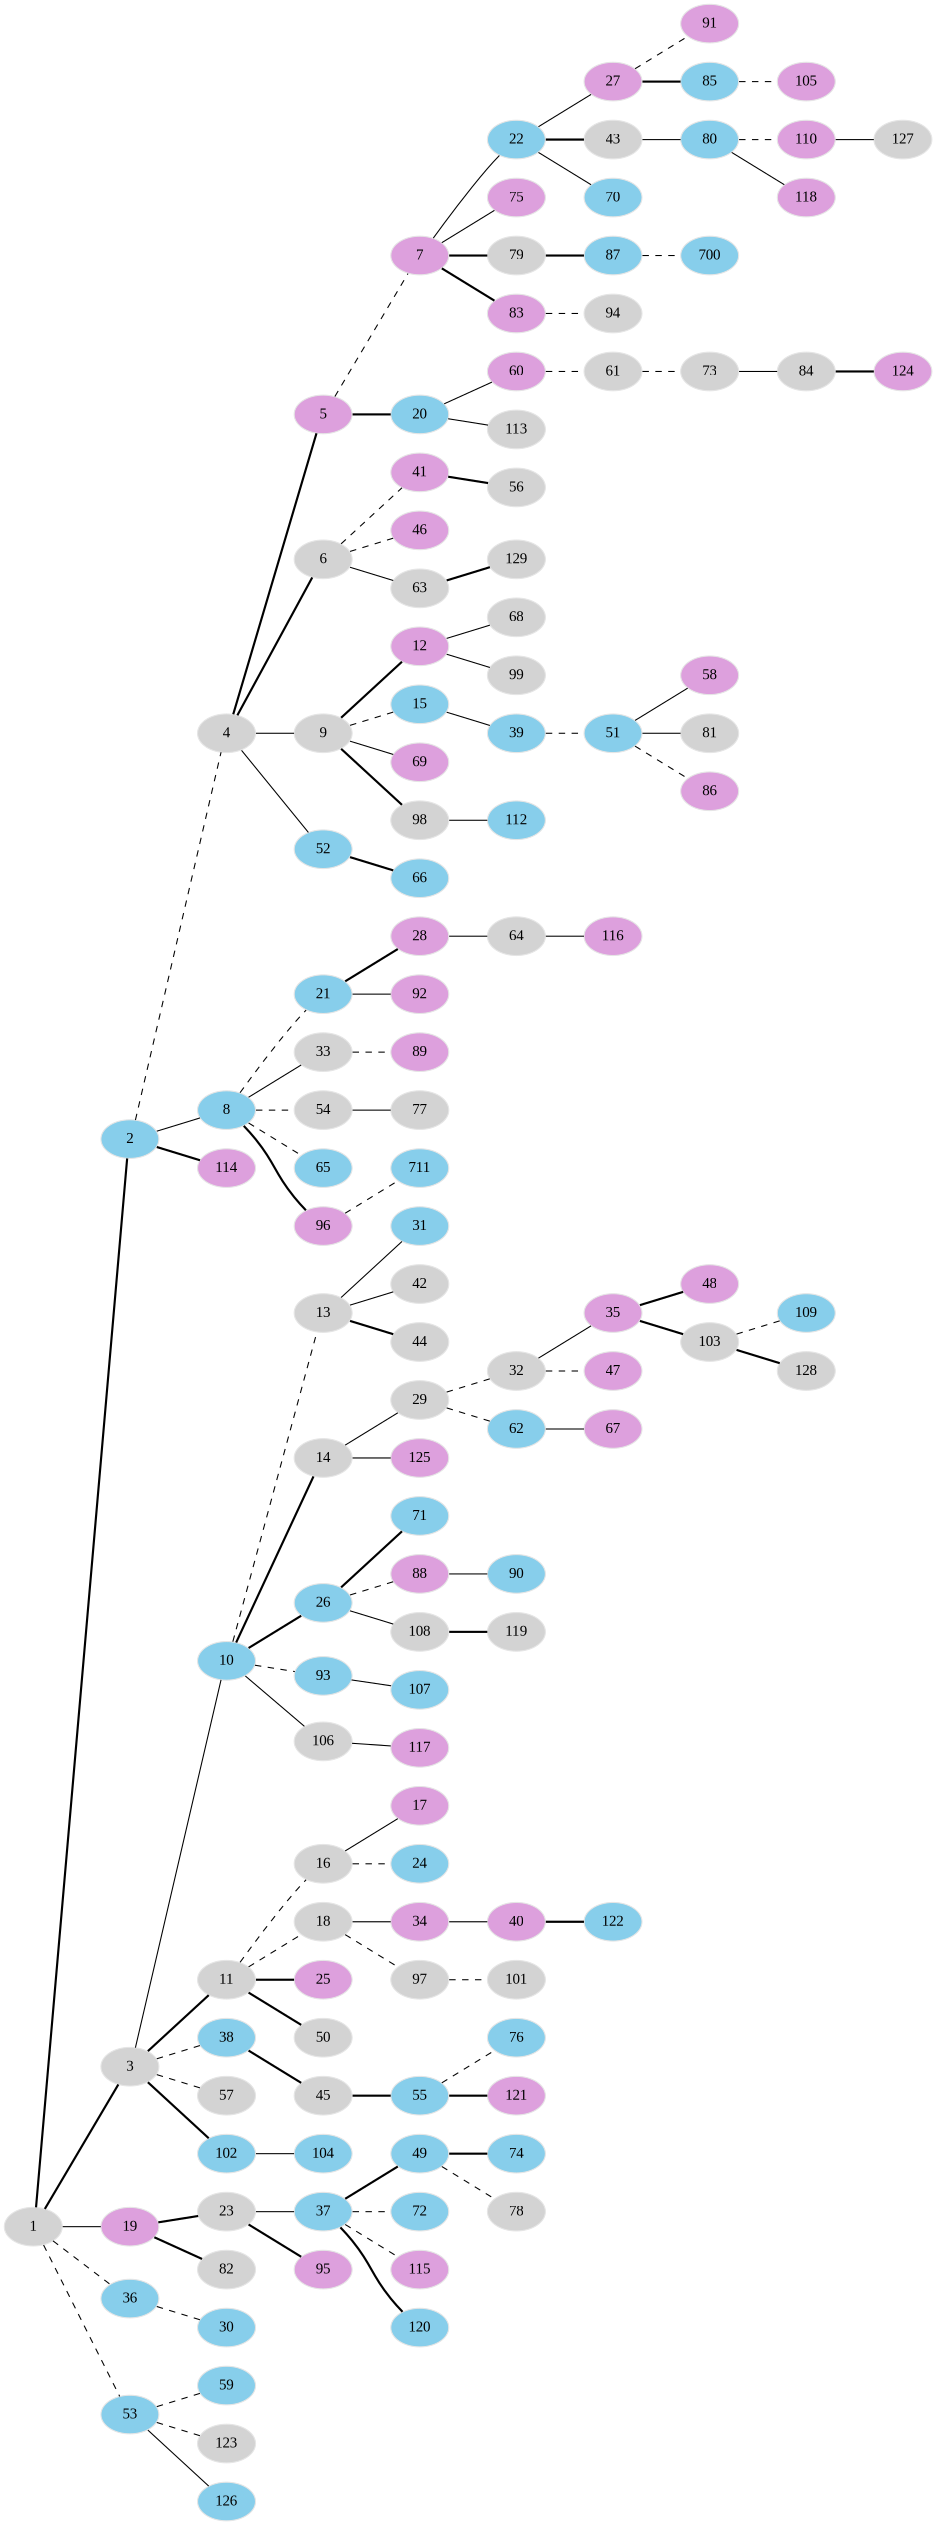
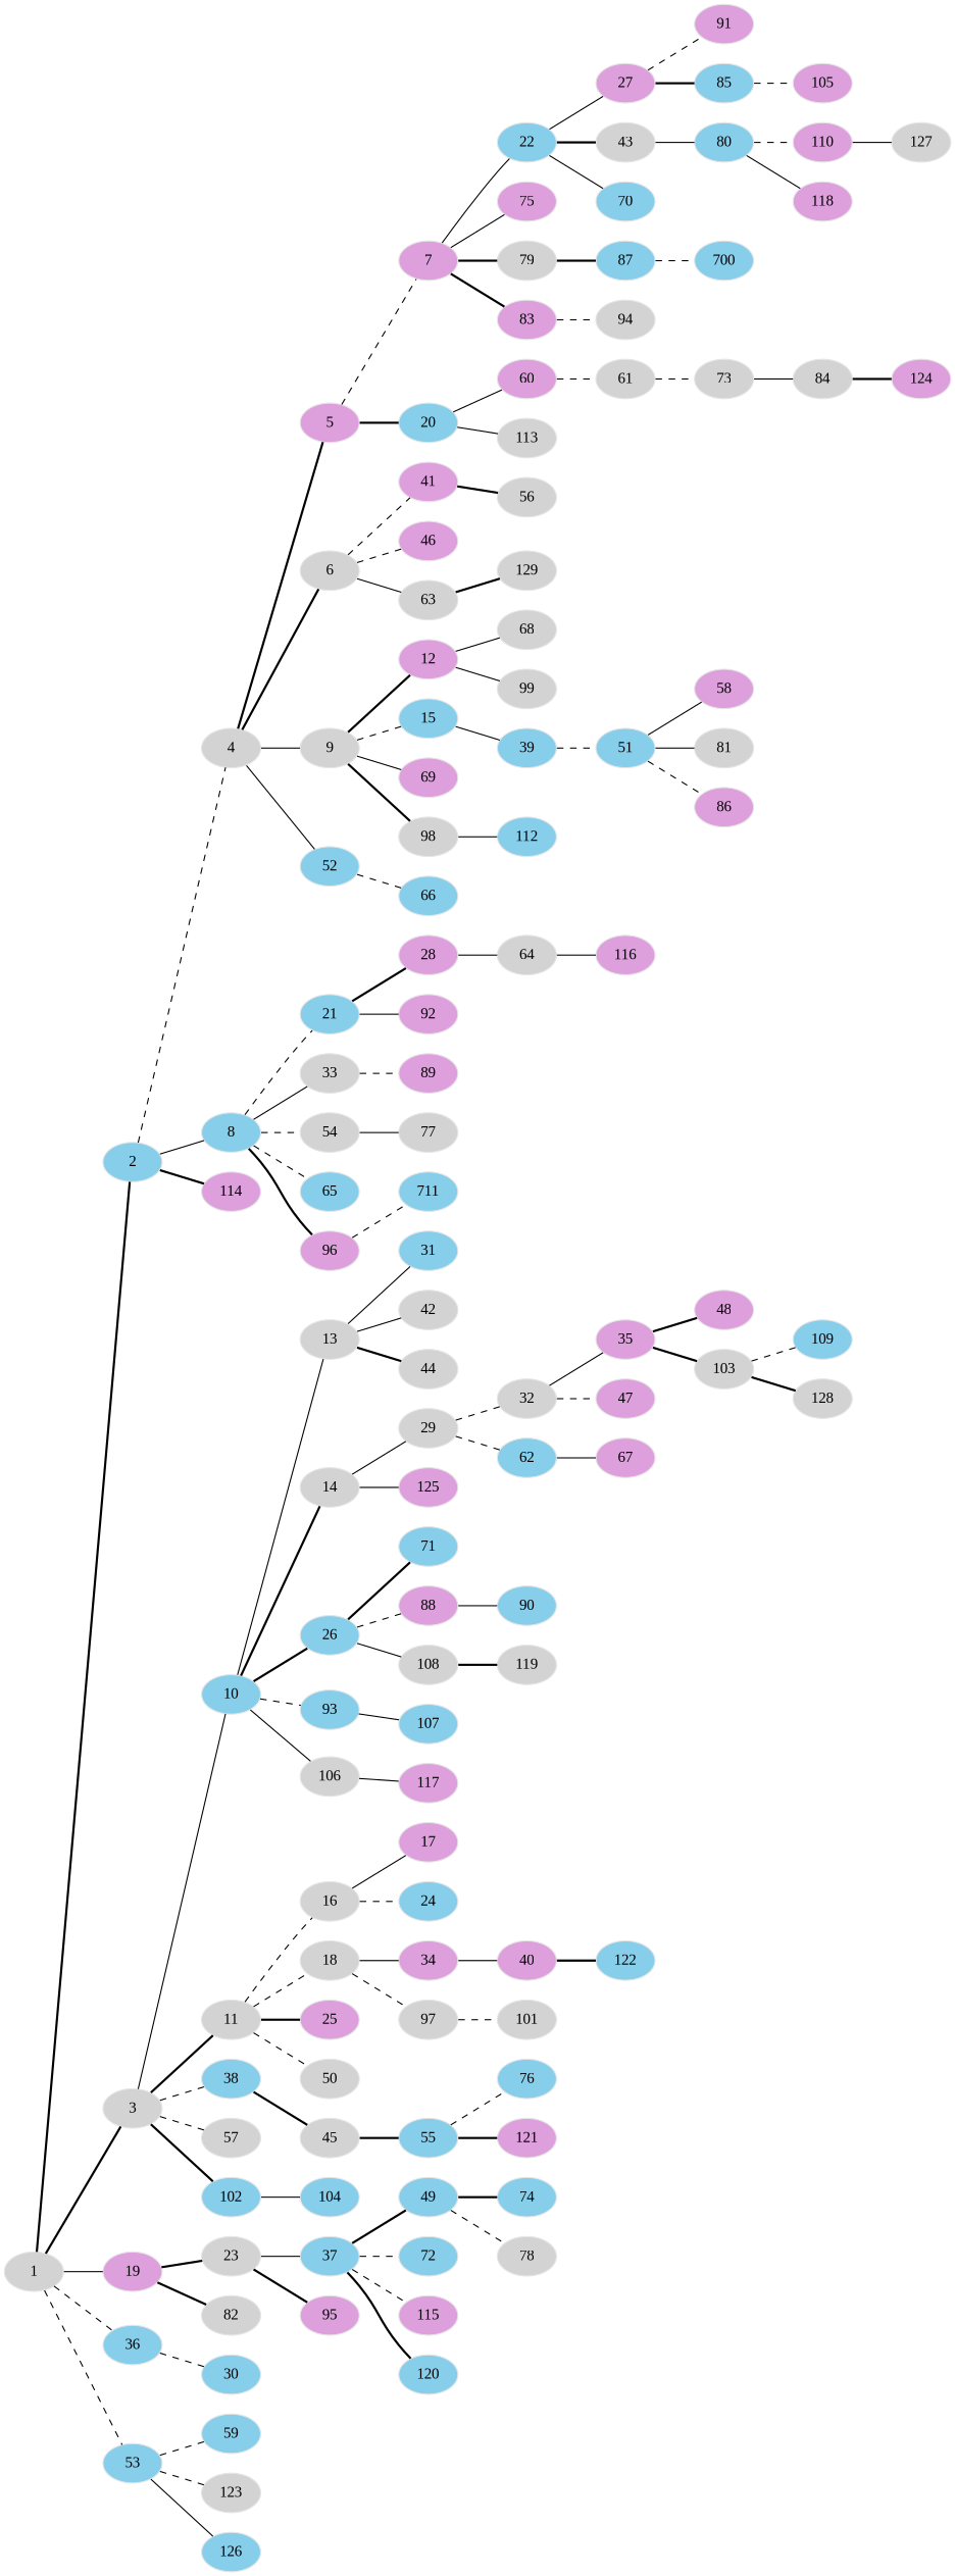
  graph {
    fontname="Liberation Serif"
    rankdir=LR
    node [color=gray90 fillcolor=lightgrey fontname="Liberation Serif" style=filled]
    edge [fontname="Liberation Serif" style=solid]
    2 [fillcolor=skyblue]
    1
    3
    19 [fillcolor=plum]
    36 [fillcolor=skyblue]
    53 [fillcolor=skyblue]
    4
    8 [fillcolor=skyblue]
    114 [fillcolor=plum]
    10 [fillcolor=skyblue]
    11
    38 [fillcolor=skyblue]
    57
    102 [fillcolor=skyblue]
    23
    82
    30 [fillcolor=skyblue]
    59 [fillcolor=skyblue]
    123
    126 [fillcolor=skyblue]
    5 [fillcolor=plum]
    6
    9
    52 [fillcolor=skyblue]
    21 [fillcolor=skyblue]
    33
    54
    65 [fillcolor=skyblue]
    96 [fillcolor=plum]
    13
    14
    26 [fillcolor=skyblue]
    93 [fillcolor=skyblue]
    106
    16
    18
    25 [fillcolor=plum]
    50
    45
    104 [fillcolor=skyblue]
    7 [fillcolor=plum]
    20 [fillcolor=skyblue]
    41 [fillcolor=plum]
    46 [fillcolor=plum]
    63
    12 [fillcolor=plum]
    15 [fillcolor=skyblue]
    69 [fillcolor=plum]
    98
    66 [fillcolor=skyblue]
    22 [fillcolor=skyblue]
    75 [fillcolor=plum]
    79
    83 [fillcolor=plum]
    60 [fillcolor=plum]
    113
    56
    129
    27 [fillcolor=plum]
    43
    70 [fillcolor=skyblue]
    87 [fillcolor=skyblue]
    94
    28 [fillcolor=plum]
    92 [fillcolor=plum]
    89 [fillcolor=plum]
    77
    n68 [fillcolor=skyblue label=711]
    68
    99
    39 [fillcolor=skyblue]
    112 [fillcolor=skyblue]
    31 [fillcolor=skyblue]
    42
    44
    29
    125 [fillcolor=plum]
    71 [fillcolor=skyblue]
    88 [fillcolor=plum]
    108
    107 [fillcolor=skyblue]
    117 [fillcolor=plum]
    17 [fillcolor=plum]
    24 [fillcolor=skyblue]
    34 [fillcolor=plum]
    97
    32
    62 [fillcolor=skyblue]
    51 [fillcolor=skyblue]
    40 [fillcolor=plum]
    101
    37 [fillcolor=skyblue]
    95 [fillcolor=plum]
    61
    64
    91 [fillcolor=plum]
    85 [fillcolor=skyblue]
    80 [fillcolor=skyblue]
    49 [fillcolor=skyblue]
    72 [fillcolor=skyblue]
    115 [fillcolor=plum]
    120 [fillcolor=skyblue]
    90 [fillcolor=skyblue]
    119
    116 [fillcolor=plum]
    35 [fillcolor=plum]
    47 [fillcolor=plum]
    67 [fillcolor=plum]
    48 [fillcolor=plum]
    103
    122 [fillcolor=skyblue]
    109 [fillcolor=skyblue]
    128
    74 [fillcolor=skyblue]
    78
    55 [fillcolor=skyblue]
    58 [fillcolor=plum]
    81
    86 [fillcolor=plum]
    110 [fillcolor=plum]
    118 [fillcolor=plum]
    105 [fillcolor=plum]
    76 [fillcolor=skyblue]
    121 [fillcolor=plum]
    73
    84
    124 [fillcolor=plum]
    n128 [fillcolor=skyblue label=700]
    127
    2 -- 4 [style=dashed]
    2 -- 8
    2 -- 114 [style=bold]
    1 -- 2 [style=bold]
    1 -- 3 [style=bold]
    1 -- 19
    1 -- 36 [style=dashed]
    1 -- 53 [style=dashed]
    3 -- 10
    3 -- 11 [style=bold]
    3 -- 38 [style=dashed]
    3 -- 57 [style=dashed]
    3 -- 102 [style=bold]
    19 -- 23 [style=bold]
    19 -- 82 [style=bold]
    36 -- 30 [style=dashed]
    53 -- 59 [style=dashed]
    53 -- 123 [style=dashed]
    53 -- 126
    4 -- 5 [style=bold]
    4 -- 6 [style=bold]
    4 -- 9
    4 -- 52
    8 -- 21 [style=dashed]
    8 -- 33
    8 -- 54 [style=dashed]
    8 -- 65 [style=dashed]
    8 -- 96 [style=bold]
-   10 -- 13 [style=dashed]
+   10 -- 13
    10 -- 14 [style=bold]
    10 -- 26 [style=bold]
    10 -- 93 [style=dashed]
    10 -- 106
    11 -- 16 [style=dashed]
    11 -- 18 [style=dashed]
    11 -- 25 [style=bold]
-   11 -- 50 [style=bold]
+   11 -- 50 [style=dashed]
    38 -- 45 [style=bold]
    102 -- 104
    23 -- 37
    23 -- 95 [style=bold]
    5 -- 7 [style=dashed]
    5 -- 20 [style=bold]
    6 -- 41 [style=dashed]
    6 -- 46 [style=dashed]
    6 -- 63
    9 -- 12 [style=bold]
    9 -- 15 [style=dashed]
    9 -- 69
    9 -- 98 [style=bold]
-   52 -- 66 [style=bold]
+   52 -- 66 [style=dashed]
    21 -- 28 [style=bold]
    21 -- 92
    33 -- 89 [style=dashed]
    54 -- 77
    96 -- n68 [style=dashed]
    13 -- 31
    13 -- 42
    13 -- 44 [style=bold]
    14 -- 29
    14 -- 125
    26 -- 71 [style=bold]
    26 -- 88 [style=dashed]
    26 -- 108
    93 -- 107
    106 -- 117
    16 -- 17
    16 -- 24 [style=dashed]
    18 -- 34
    18 -- 97 [style=dashed]
    45 -- 55 [style=bold]
    7 -- 22
    7 -- 75
    7 -- 79 [style=bold]
    7 -- 83 [style=bold]
    20 -- 60
    20 -- 113
    41 -- 56 [style=bold]
    63 -- 129 [style=bold]
    12 -- 68
    12 -- 99
    15 -- 39
    98 -- 112
    22 -- 27
    22 -- 43 [style=bold]
    22 -- 70
    79 -- 87 [style=bold]
    83 -- 94 [style=dashed]
    60 -- 61 [style=dashed]
    27 -- 91 [style=dashed]
    27 -- 85 [style=bold]
    43 -- 80
    87 -- n128 [style=dashed]
    28 -- 64
    39 -- 51 [style=dashed]
    29 -- 32 [style=dashed]
    29 -- 62 [style=dashed]
    88 -- 90
    108 -- 119 [style=bold]
    34 -- 40
    97 -- 101 [style=dashed]
    32 -- 35
    32 -- 47 [style=dashed]
    62 -- 67
    51 -- 58
    51 -- 81
    51 -- 86 [style=dashed]
    40 -- 122 [style=bold]
    37 -- 49 [style=bold]
    37 -- 72 [style=dashed]
    37 -- 115 [style=dashed]
    37 -- 120 [style=bold]
    61 -- 73 [style=dashed]
    64 -- 116
    85 -- 105 [style=dashed]
    80 -- 110 [style=dashed]
    80 -- 118
    49 -- 74 [style=bold]
    49 -- 78 [style=dashed]
    35 -- 48 [style=bold]
    35 -- 103 [style=bold]
    103 -- 109 [style=dashed]
    103 -- 128 [style=bold]
    55 -- 76 [style=dashed]
    55 -- 121 [style=bold]
    110 -- 127
    73 -- 84
    84 -- 124 [style=bold]
  }
